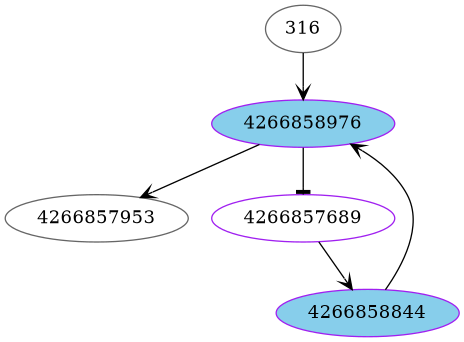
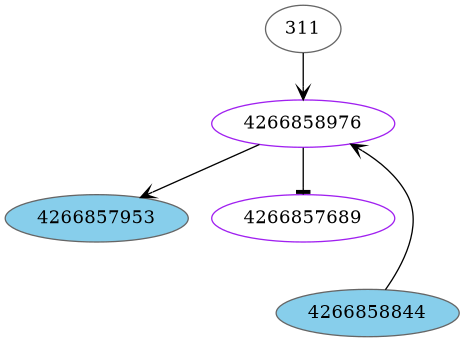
  strict digraph {
    node [color=purple fillcolor=skyblue style=filled]
    edge [arrowhead=vee]
-   4266857953 [color=gray40 fillcolor=white]
-   4266858976
+   4266857953 [color=gray40]
+   4266858976 [fillcolor=white]
    4266857689 [fillcolor=white]
-   4266858844
-   316 [color=gray40 fillcolor=white]
+   4266858844 [color=gray40]
+   316 [color=gray40 fillcolor=white label=311]
    4266858976 -> 4266857953
    4266858976 -> 4266857689 [arrowhead=tee]
-   4266857689 -> 4266858844
    4266858844 -> 4266858976
    316 -> 4266858976
  }
